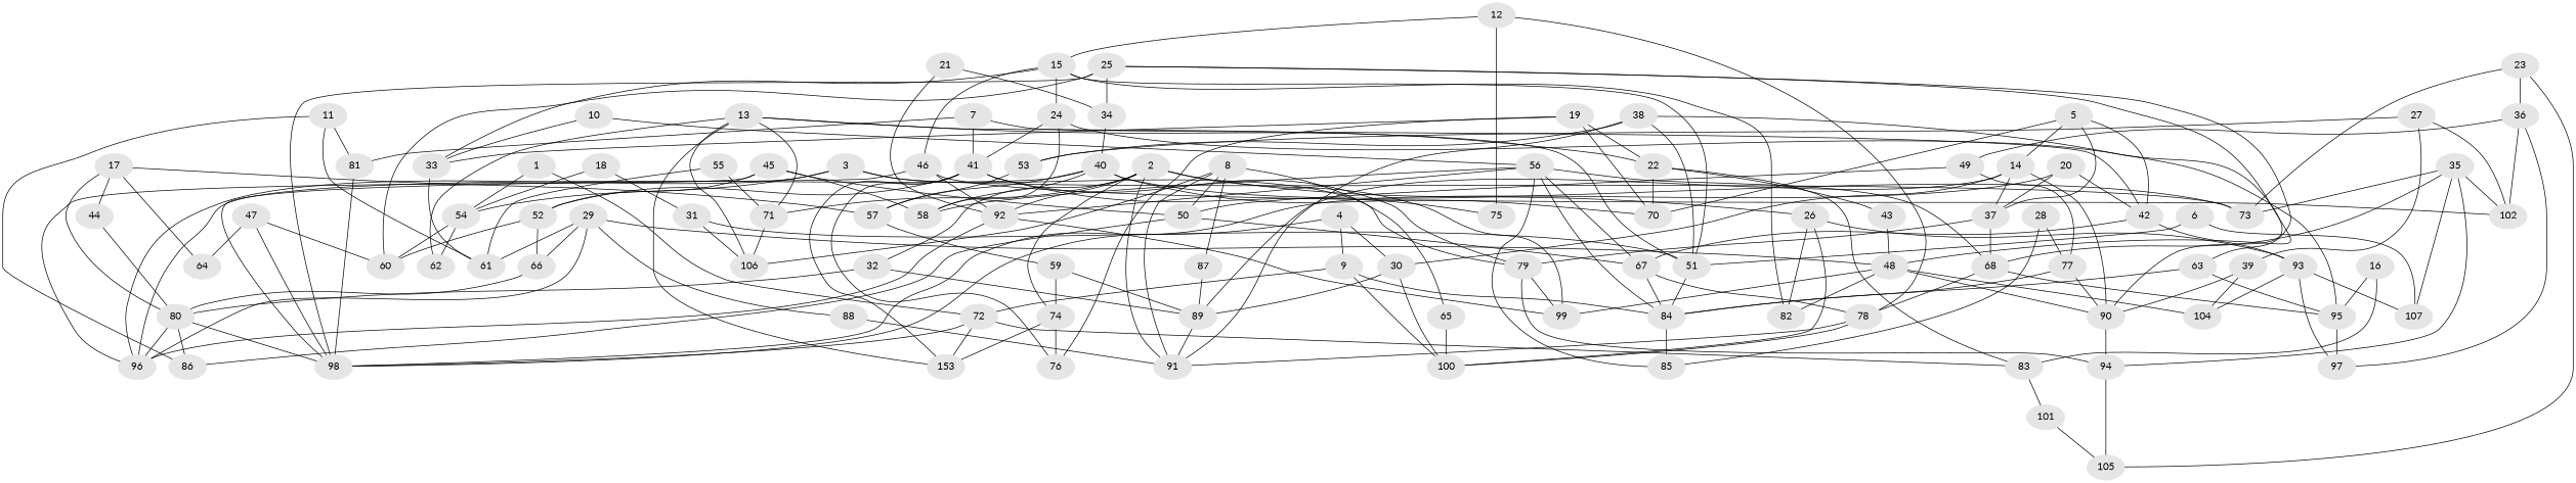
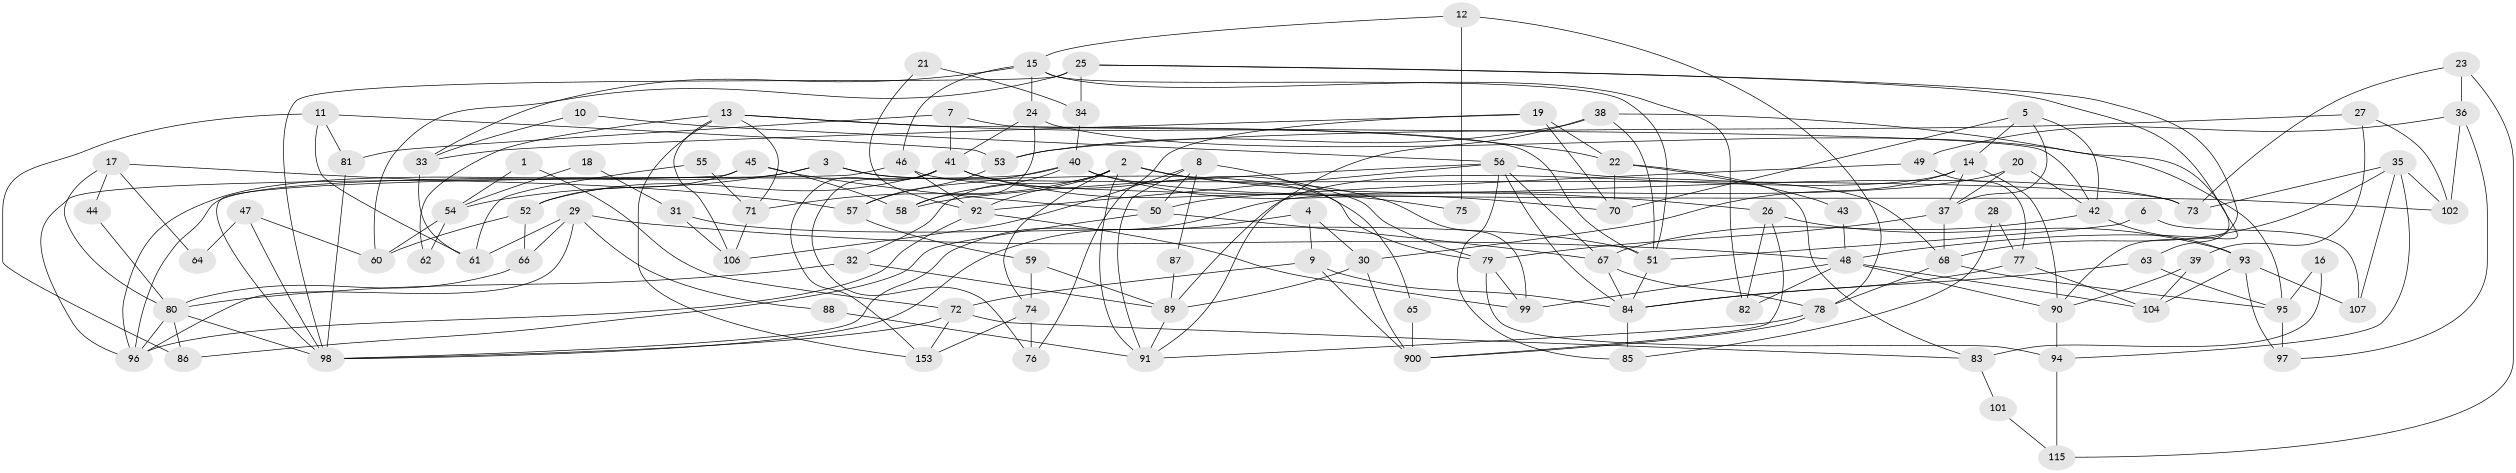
  graph {
    fontname=Lato
    node [color=gray90 fontname=Lato style=filled]
    edge [fontname=Lato]
    1
    54
    72
    62
    60
    98
    n7 [label=153]
    83
    2
    26
    32
    71
    74
    91
    92
    99
-   100
+   100 [label=900]
    82
    93
    89
    80
    106
    76
    96
    3
    73
    79
    94
    4
    9
    30
    84
    5
    14
    37
    42
    70
    90
    68
    67
    6
    51
    107
    7
    41
    81
    75
    52
    8
    50
    65
    87
    86
    85
    10
    33
    56
    61
    58
    11
    53
    57
    12
    15
    78
    24
    46
    13
    22
    43
    95
    102
    16
    101
    97
    17
    44
    64
    59
    18
    31
    19
    20
    21
    34
    40
    48
    23
    36
-   105
+   105 [label=115]
    49
    25
    63
    104
    27
    39
    28
    77
    29
    66
    88
    35
    38
    45
    47
    55
    1 -- 54
    1 -- 72
    54 -- 62
    54 -- 60
    72 -- 98
    72 -- n7
    72 -- 83
    83 -- 101
    2 -- 26
    2 -- 32
    2 -- 71
    2 -- 74
    2 -- 91
    2 -- 92
    2 -- 99
    26 -- 100
    26 -- 82
    26 -- 93
    32 -- 89
    32 -- 80
    71 -- 106
    74 -- n7
    74 -- 76
    92 -- 99
    92 -- 96
    93 -- 107
    93 -- 97
    93 -- 104
    89 -- 91
    80 -- 98
    80 -- 96
    80 -- 86
    3 -- 54
    3 -- 96
    3 -- 73
    3 -- 79
    79 -- 99
    79 -- 94
    94 -- 105
    4 -- 98
    4 -- 9
    4 -- 30
    9 -- 72
    9 -- 100
    9 -- 84
    30 -- 100
    30 -- 89
    84 -- 85
    5 -- 14
    5 -- 37
    5 -- 42
    5 -- 70
    14 -- 89
    14 -- 30
    14 -- 37
    14 -- 90
    37 -- 79
    37 -- 68
    42 -- 93
    42 -- 67
    90 -- 94
    68 -- 78
    68 -- 95
    67 -- 84
    67 -- 78
    6 -- 51
    6 -- 107
    51 -- 84
    7 -- 42
    7 -- 41
    7 -- 81
    41 -- n7
    41 -- 76
    41 -- 79
    41 -- 75
    41 -- 52
    81 -- 98
    52 -- 60
    52 -- 66
    8 -- 91
    8 -- 106
    8 -- 50
    8 -- 65
    8 -- 87
    50 -- 67
    50 -- 86
    65 -- 100
    87 -- 89
    10 -- 33
    10 -- 56
    33 -- 61
    56 -- 92
    56 -- 84
    56 -- 68
    56 -- 67
    56 -- 85
    56 -- 58
    11 -- 81
    11 -- 86
    11 -- 61
+   11 -- 53
    53 -- 57
    57 -- 59
    12 -- 75
    12 -- 15
    12 -- 78
    15 -- 82
    15 -- 51
    15 -- 33
    15 -- 24
    15 -- 46
    78 -- 91
    78 -- 100
    24 -- 41
    24 -- 58
    24 -- 95
    46 -- 98
    46 -- 92
    46 -- 102
    13 -- 62
    13 -- n7
    13 -- 71
    13 -- 106
    13 -- 51
    13 -- 22
    22 -- 83
    22 -- 70
    22 -- 43
    43 -- 48
    95 -- 97
    16 -- 83
    16 -- 95
    101 -- 105
    17 -- 80
    17 -- 57
    17 -- 44
    17 -- 64
    44 -- 80
    59 -- 74
    59 -- 89
    18 -- 54
    18 -- 31
    31 -- 106
    31 -- 51
    19 -- 76
    19 -- 70
    19 -- 33
    19 -- 22
    20 -- 98
    20 -- 37
    20 -- 42
    21 -- 92
    21 -- 34
    34 -- 40
    40 -- 96
    40 -- 73
    40 -- 70
    40 -- 58
    40 -- 57
    48 -- 99
    48 -- 82
    48 -- 90
    48 -- 104
    23 -- 73
    23 -- 36
    23 -- 105
    36 -- 102
    36 -- 97
    36 -- 49
    49 -- 50
    49 -- 77
    25 -- 60
    25 -- 98
    25 -- 34
    25 -- 48
    25 -- 63
    63 -- 84
    63 -- 95
    27 -- 53
    27 -- 102
    27 -- 39
    39 -- 90
    39 -- 104
    28 -- 85
    28 -- 77
    77 -- 84
-   77 -- 90
+   77 -- 104
    29 -- 96
    29 -- 61
    29 -- 48
    29 -- 66
    29 -- 88
    66 -- 80
    88 -- 91
    35 -- 73
    35 -- 94
    35 -- 68
    35 -- 107
    35 -- 102
    38 -- 91
    38 -- 90
    38 -- 51
    38 -- 53
    45 -- 96
    45 -- 52
    45 -- 50
    45 -- 58
    47 -- 60
    47 -- 98
    47 -- 64
    55 -- 71
    55 -- 61
  }
